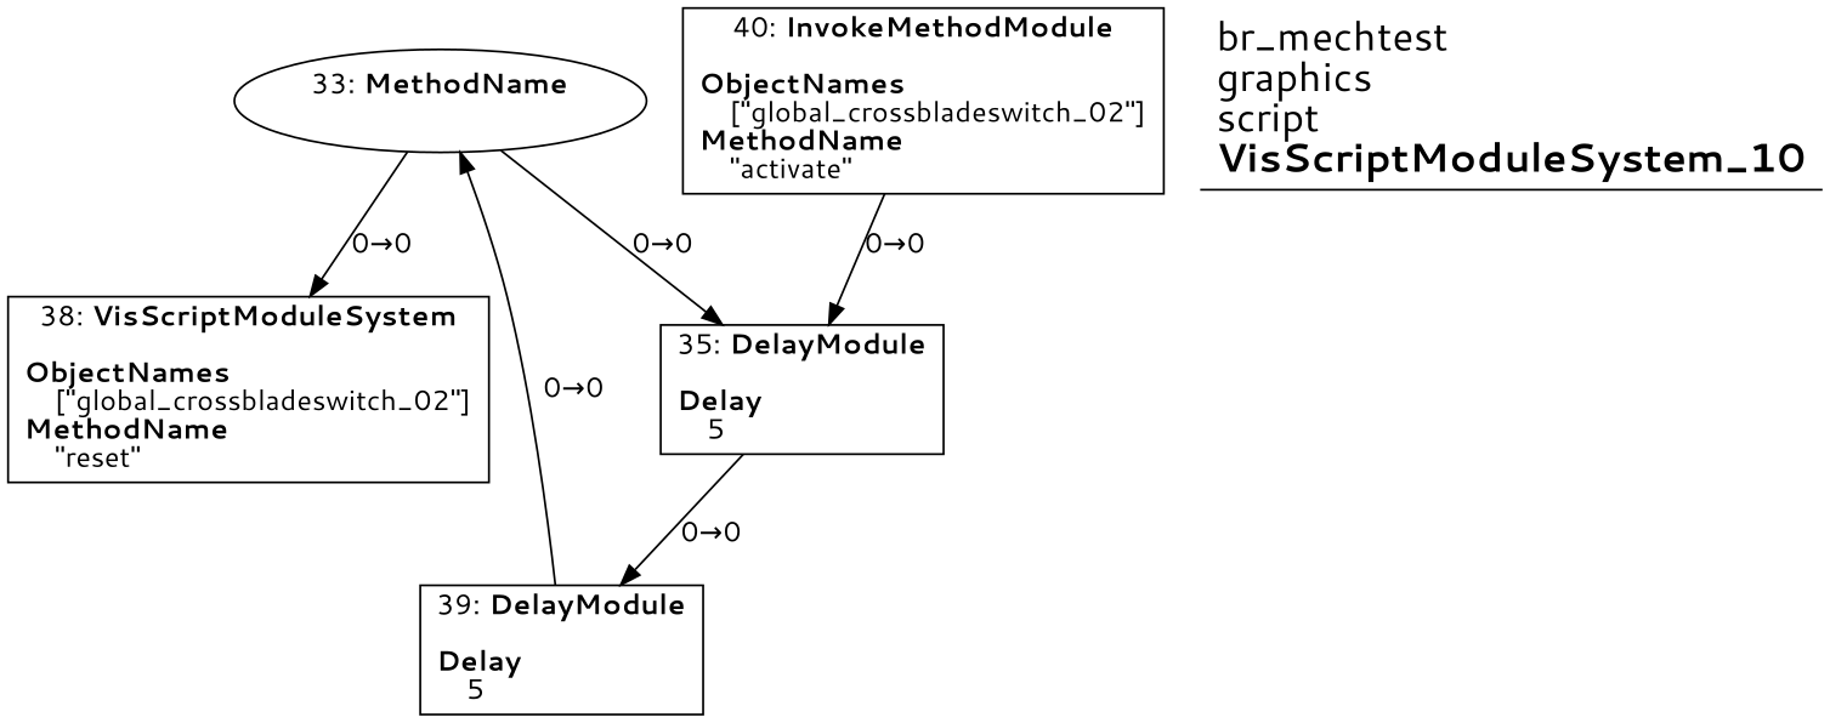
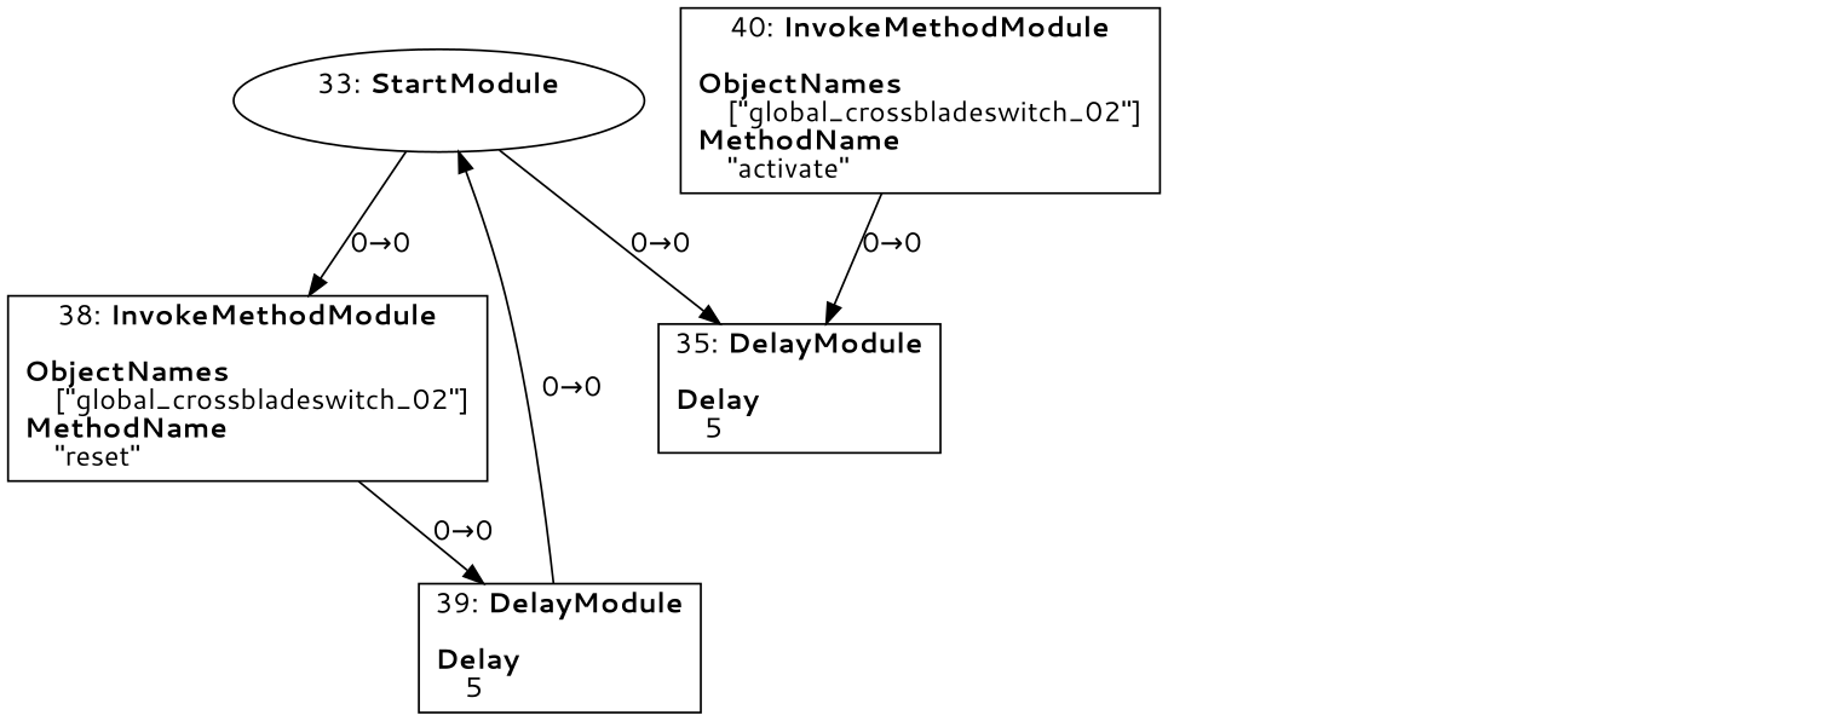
  digraph {
    fontname="Segoe UI"
    splines=spline
    node [fontname="Segoe UI" shape=box]
    edge [fontname="Segoe UI"]
-   n1 [label=<33: <b>MethodName</b><br/><br/>> shape=oval]
+   n1 [label=<33: <b>StartModule</b><br/><br/>> shape=oval]
    n2 [label=<35: <b>DelayModule</b><br/><br/><b>Delay</b><br align="left"/>    5<br align="left"/>>]
-   n3 [label=<38: <b>VisScriptModuleSystem</b><br/><br/><b>ObjectNames</b><br align="left"/>    [&quot;global_crossbladeswitch_02&quot;]<br align="left"/><b>MethodName</b><br align="left"/>    &quot;reset&quot;<br align="left"/>>]
+   n3 [label=<38: <b>InvokeMethodModule</b><br/><br/><b>ObjectNames</b><br align="left"/>    [&quot;global_crossbladeswitch_02&quot;]<br align="left"/><b>MethodName</b><br align="left"/>    &quot;reset&quot;<br align="left"/>>]
    n4 [label=<39: <b>DelayModule</b><br/><br/><b>Delay</b><br align="left"/>    5<br align="left"/>>]
    n5 [label=<40: <b>InvokeMethodModule</b><br/><br/><b>ObjectNames</b><br align="left"/>    [&quot;global_crossbladeswitch_02&quot;]<br align="left"/><b>MethodName</b><br align="left"/>    &quot;activate&quot;<br align="left"/>>]
-   n6 [label=<<font point-size="20">br_mechtest<br align="left"/>graphics<br align="left"/>script<br align="left"/><b>VisScriptModuleSystem_10</b><br align="left"/></font>> shape=underline]
    n1 -> n2 [label="0→0"]
    n1 -> n3 [label="0→0"]
-   n2 -> n4 [label="0→0"]
+   n3 -> n4 [label="0→0"]
    n4 -> n1 [label="0→0"]
    n5 -> n2 [label="0→0"]
  }
